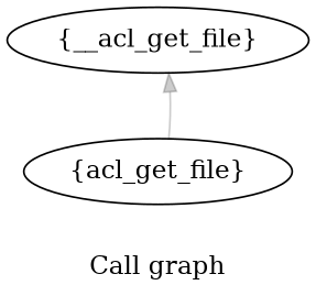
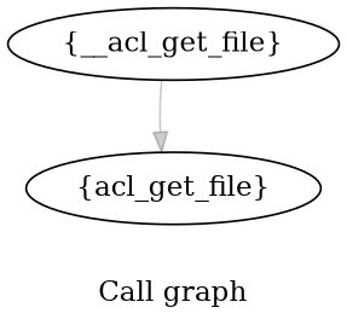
  digraph {
    label="Call graph"
    n1 [label="{__acl_get_file}"]
    n2 [label="{acl_get_file}"]
-   n2 -> n1 [color="#00000033"]
+   n1 -> n2 [color="#00000033"]
  }
